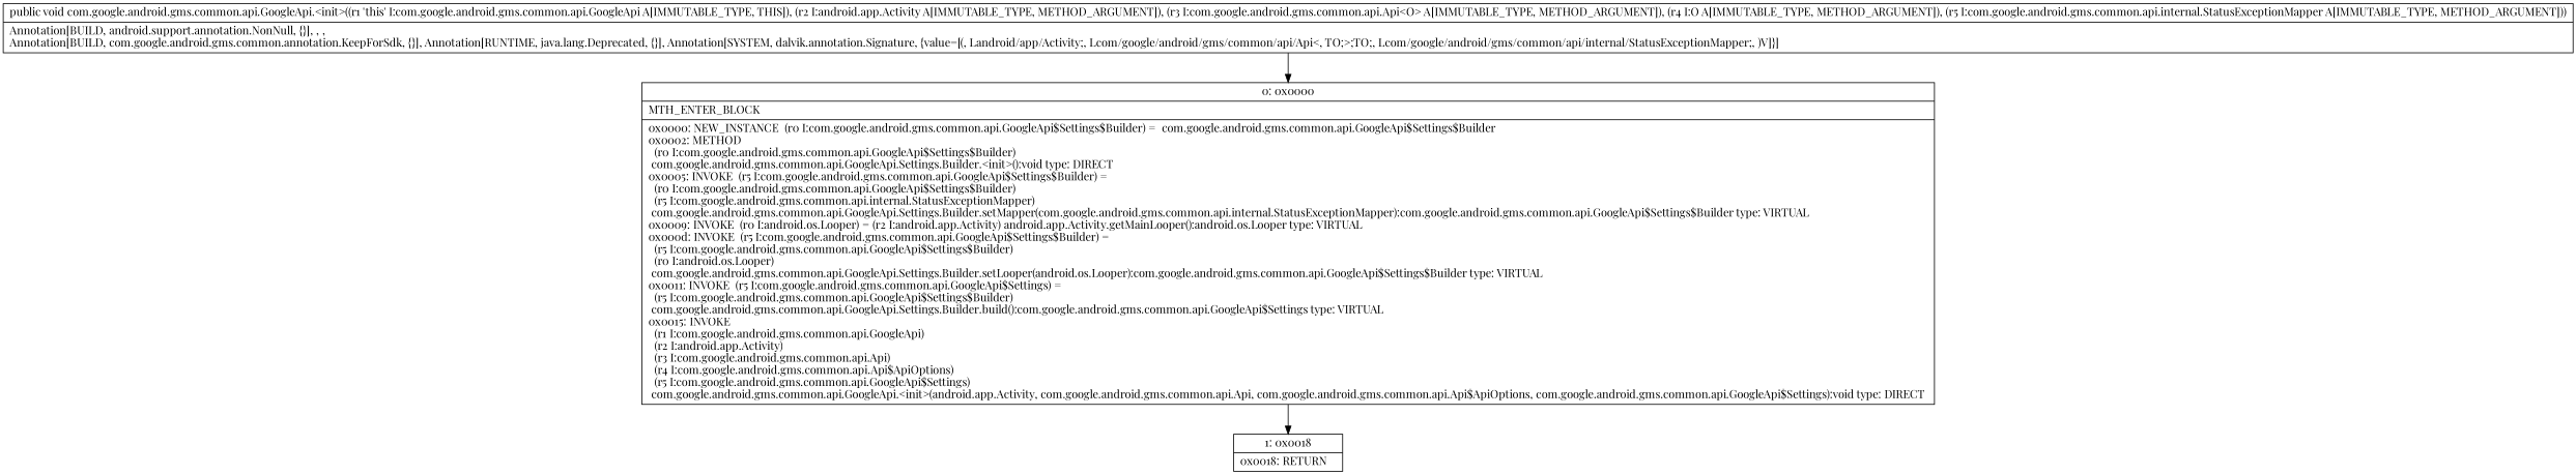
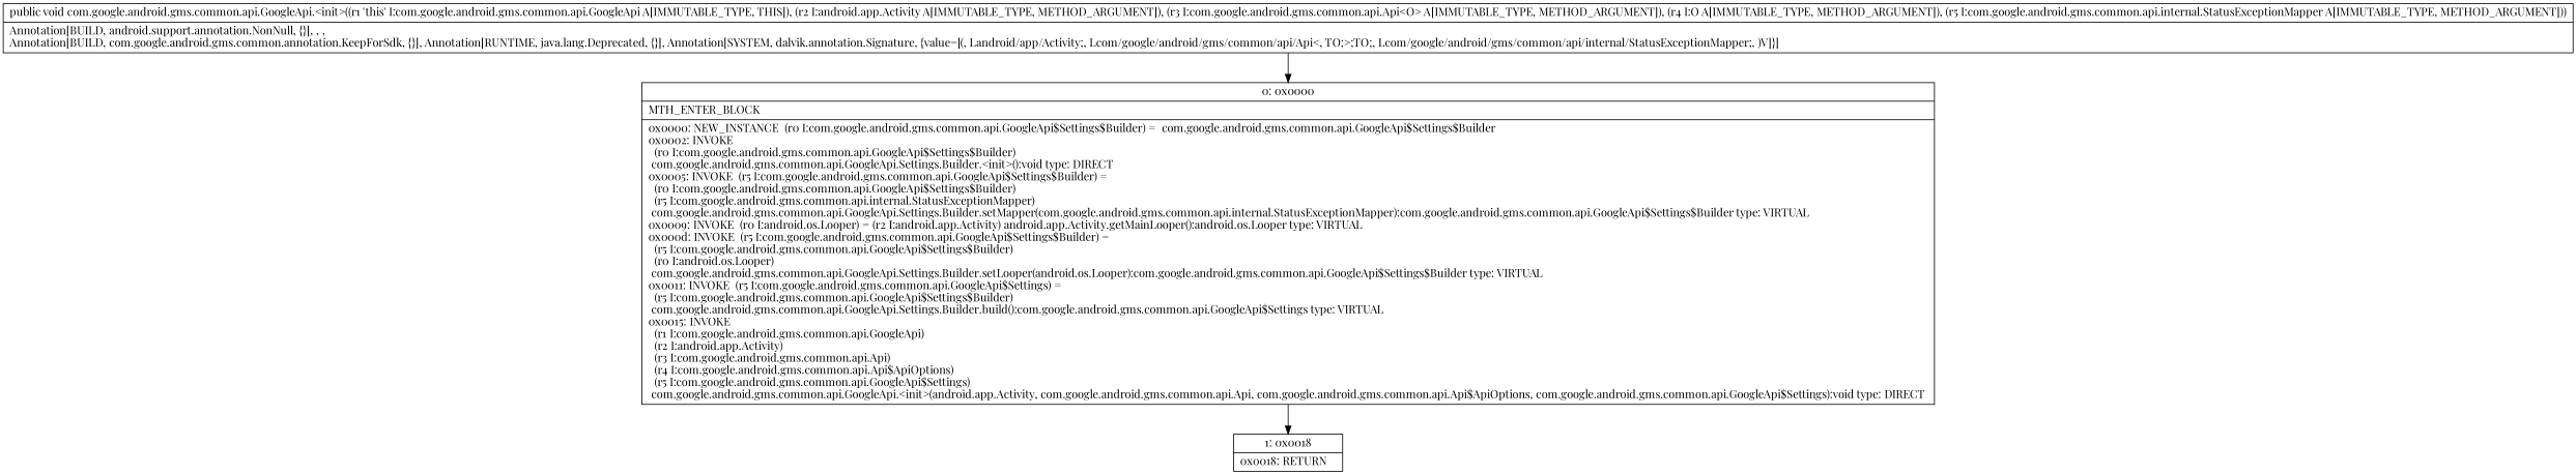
  digraph {
    fontname="Playfair Display"
    node [shape=record fontname="Playfair Display"]
    edge [fontname="Playfair Display"]
-   n1 [label="{0\:\ 0x0000|MTH_ENTER_BLOCK\l|0x0000: NEW_INSTANCE  (r0 I:com.google.android.gms.common.api.GoogleApi$Settings$Builder) =  com.google.android.gms.common.api.GoogleApi$Settings$Builder \l0x0002: METHOD  \l  (r0 I:com.google.android.gms.common.api.GoogleApi$Settings$Builder)\l com.google.android.gms.common.api.GoogleApi.Settings.Builder.\<init\>():void type: DIRECT \l0x0005: INVOKE  (r5 I:com.google.android.gms.common.api.GoogleApi$Settings$Builder) = \l  (r0 I:com.google.android.gms.common.api.GoogleApi$Settings$Builder)\l  (r5 I:com.google.android.gms.common.api.internal.StatusExceptionMapper)\l com.google.android.gms.common.api.GoogleApi.Settings.Builder.setMapper(com.google.android.gms.common.api.internal.StatusExceptionMapper):com.google.android.gms.common.api.GoogleApi$Settings$Builder type: VIRTUAL \l0x0009: INVOKE  (r0 I:android.os.Looper) = (r2 I:android.app.Activity) android.app.Activity.getMainLooper():android.os.Looper type: VIRTUAL \l0x000d: INVOKE  (r5 I:com.google.android.gms.common.api.GoogleApi$Settings$Builder) = \l  (r5 I:com.google.android.gms.common.api.GoogleApi$Settings$Builder)\l  (r0 I:android.os.Looper)\l com.google.android.gms.common.api.GoogleApi.Settings.Builder.setLooper(android.os.Looper):com.google.android.gms.common.api.GoogleApi$Settings$Builder type: VIRTUAL \l0x0011: INVOKE  (r5 I:com.google.android.gms.common.api.GoogleApi$Settings) = \l  (r5 I:com.google.android.gms.common.api.GoogleApi$Settings$Builder)\l com.google.android.gms.common.api.GoogleApi.Settings.Builder.build():com.google.android.gms.common.api.GoogleApi$Settings type: VIRTUAL \l0x0015: INVOKE  \l  (r1 I:com.google.android.gms.common.api.GoogleApi)\l  (r2 I:android.app.Activity)\l  (r3 I:com.google.android.gms.common.api.Api)\l  (r4 I:com.google.android.gms.common.api.Api$ApiOptions)\l  (r5 I:com.google.android.gms.common.api.GoogleApi$Settings)\l com.google.android.gms.common.api.GoogleApi.\<init\>(android.app.Activity, com.google.android.gms.common.api.Api, com.google.android.gms.common.api.Api$ApiOptions, com.google.android.gms.common.api.GoogleApi$Settings):void type: DIRECT \l}"]
+   n1 [label="{0\:\ 0x0000|MTH_ENTER_BLOCK\l|0x0000: NEW_INSTANCE  (r0 I:com.google.android.gms.common.api.GoogleApi$Settings$Builder) =  com.google.android.gms.common.api.GoogleApi$Settings$Builder \l0x0002: INVOKE  \l  (r0 I:com.google.android.gms.common.api.GoogleApi$Settings$Builder)\l com.google.android.gms.common.api.GoogleApi.Settings.Builder.\<init\>():void type: DIRECT \l0x0005: INVOKE  (r5 I:com.google.android.gms.common.api.GoogleApi$Settings$Builder) = \l  (r0 I:com.google.android.gms.common.api.GoogleApi$Settings$Builder)\l  (r5 I:com.google.android.gms.common.api.internal.StatusExceptionMapper)\l com.google.android.gms.common.api.GoogleApi.Settings.Builder.setMapper(com.google.android.gms.common.api.internal.StatusExceptionMapper):com.google.android.gms.common.api.GoogleApi$Settings$Builder type: VIRTUAL \l0x0009: INVOKE  (r0 I:android.os.Looper) = (r2 I:android.app.Activity) android.app.Activity.getMainLooper():android.os.Looper type: VIRTUAL \l0x000d: INVOKE  (r5 I:com.google.android.gms.common.api.GoogleApi$Settings$Builder) = \l  (r5 I:com.google.android.gms.common.api.GoogleApi$Settings$Builder)\l  (r0 I:android.os.Looper)\l com.google.android.gms.common.api.GoogleApi.Settings.Builder.setLooper(android.os.Looper):com.google.android.gms.common.api.GoogleApi$Settings$Builder type: VIRTUAL \l0x0011: INVOKE  (r5 I:com.google.android.gms.common.api.GoogleApi$Settings) = \l  (r5 I:com.google.android.gms.common.api.GoogleApi$Settings$Builder)\l com.google.android.gms.common.api.GoogleApi.Settings.Builder.build():com.google.android.gms.common.api.GoogleApi$Settings type: VIRTUAL \l0x0015: INVOKE  \l  (r1 I:com.google.android.gms.common.api.GoogleApi)\l  (r2 I:android.app.Activity)\l  (r3 I:com.google.android.gms.common.api.Api)\l  (r4 I:com.google.android.gms.common.api.Api$ApiOptions)\l  (r5 I:com.google.android.gms.common.api.GoogleApi$Settings)\l com.google.android.gms.common.api.GoogleApi.\<init\>(android.app.Activity, com.google.android.gms.common.api.Api, com.google.android.gms.common.api.Api$ApiOptions, com.google.android.gms.common.api.GoogleApi$Settings):void type: DIRECT \l}"]
    n2 [label="{1\:\ 0x0018|0x0018: RETURN   \l}"]
    n3 [label="{public void com.google.android.gms.common.api.GoogleApi.\<init\>((r1 'this' I:com.google.android.gms.common.api.GoogleApi A[IMMUTABLE_TYPE, THIS]), (r2 I:android.app.Activity A[IMMUTABLE_TYPE, METHOD_ARGUMENT]), (r3 I:com.google.android.gms.common.api.Api\<O\> A[IMMUTABLE_TYPE, METHOD_ARGUMENT]), (r4 I:O A[IMMUTABLE_TYPE, METHOD_ARGUMENT]), (r5 I:com.google.android.gms.common.api.internal.StatusExceptionMapper A[IMMUTABLE_TYPE, METHOD_ARGUMENT]))  | Annotation[BUILD, android.support.annotation.NonNull, \{\}], , , \lAnnotation[BUILD, com.google.android.gms.common.annotation.KeepForSdk, \{\}], Annotation[RUNTIME, java.lang.Deprecated, \{\}], Annotation[SYSTEM, dalvik.annotation.Signature, \{value=[(, Landroid\/app\/Activity;, Lcom\/google\/android\/gms\/common\/api\/Api\<, TO;\>;TO;, Lcom\/google\/android\/gms\/common\/api\/internal\/StatusExceptionMapper;, )V]\}]\l}"]
    n1 -> n2
    n3 -> n1
  }
